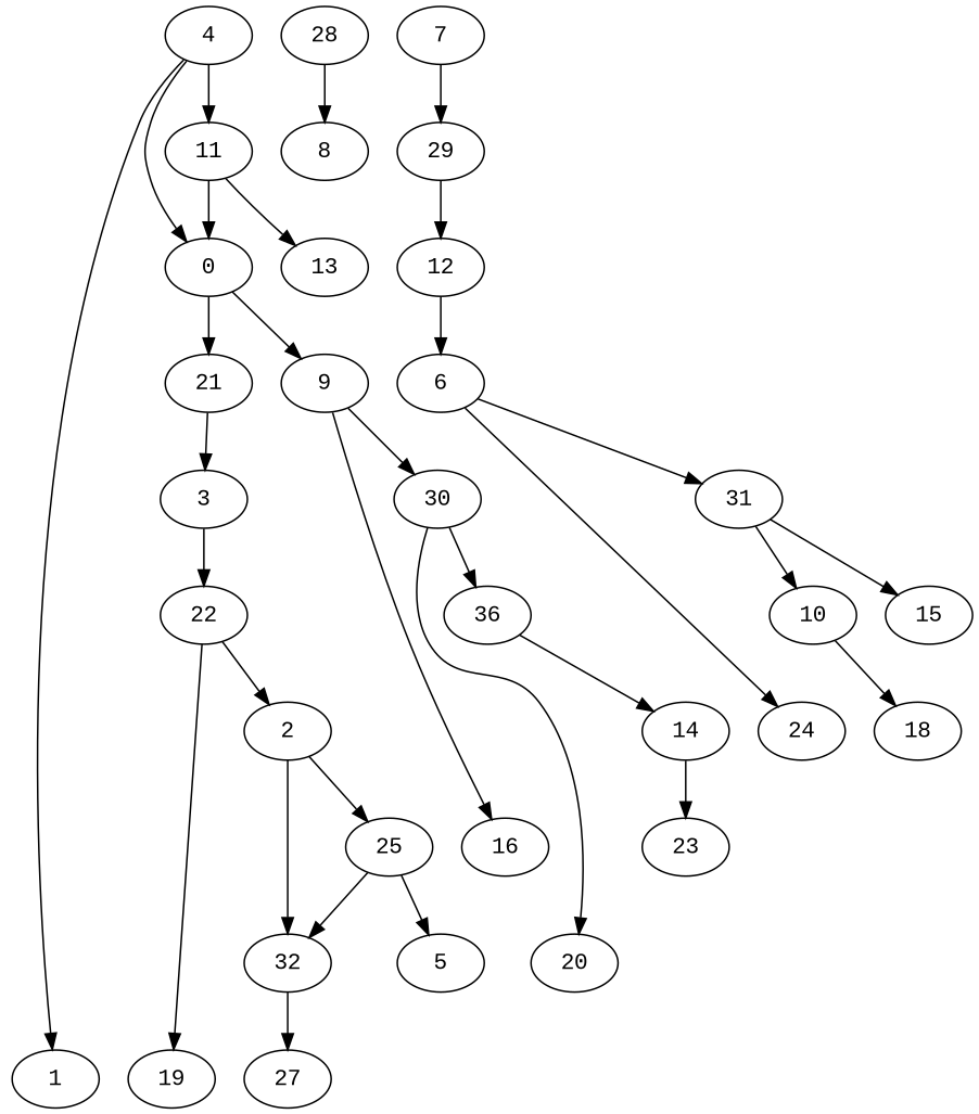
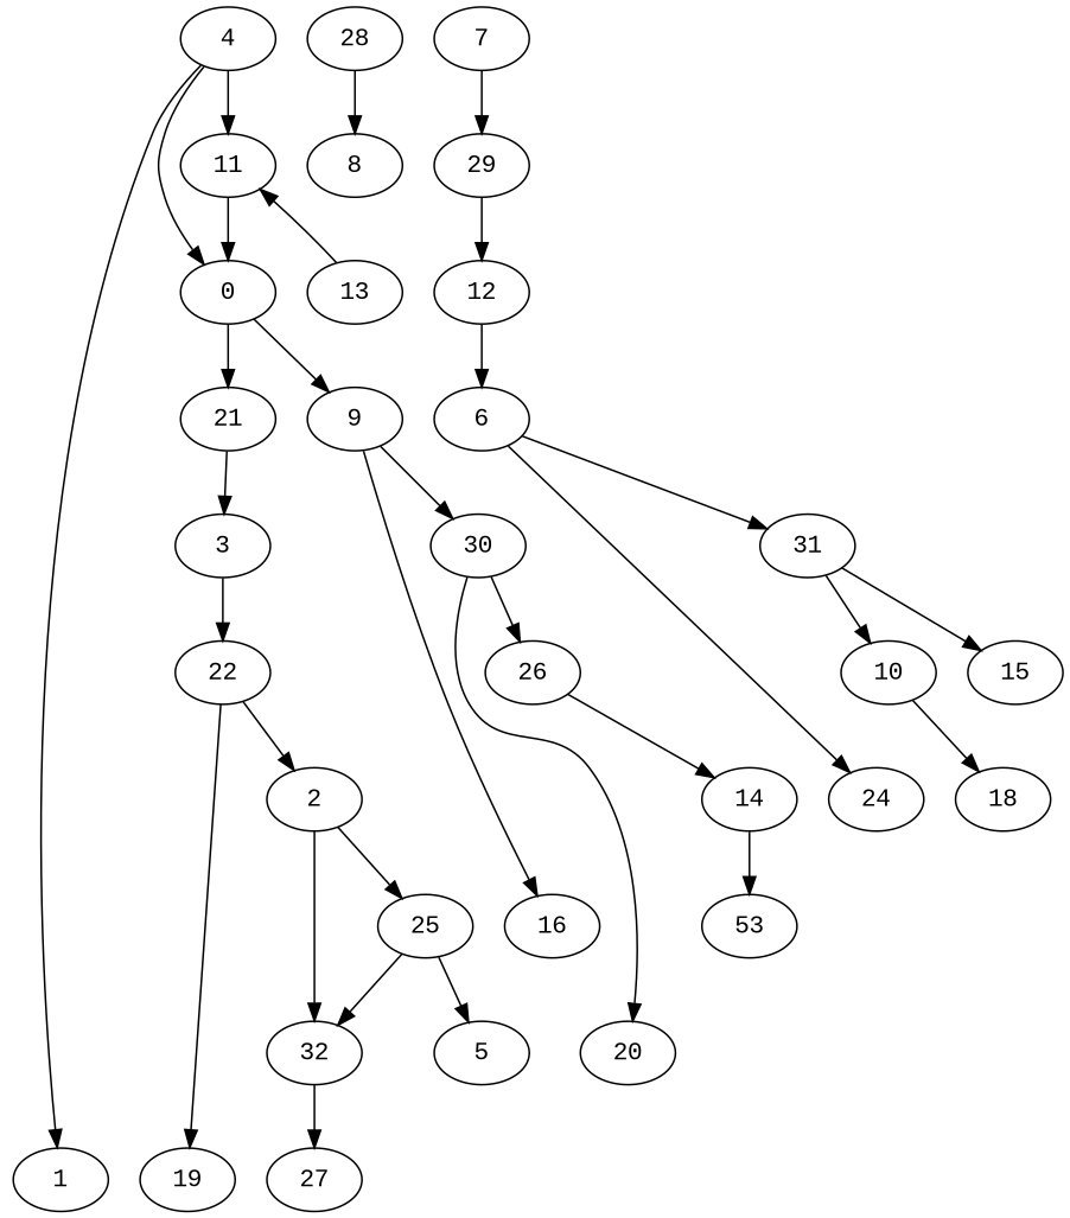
  digraph {
    fontname="Liberation Mono"
    node [fontname="Liberation Mono"]
    edge [fontname="Liberation Mono" weight=0]
    0
    9
    21
    16
    30
    3
-   26 [label=36]
+   26
    20
    22
    14
    2
    19
-   23
+   23 [label=53]
    25
    32
    5
    28
    8
    27
    4
    1
    11
    7
    29
    13
    12
    6
    24
    31
    10
    15
    18
    0 -> 9
    0 -> 21
    9 -> 16
    9 -> 30
    21 -> 3
    30 -> 26
    30 -> 20
    3 -> 22 [weight=1]
    26 -> 14
    22 -> 2
    22 -> 19
    14 -> 23 [weight=1]
    2 -> 25
    2 -> 32 [weight=1]
    25 -> 32
    25 -> 5
    32 -> 27 [weight=1]
    28 -> 8
    4 -> 0
    4 -> 1
    4 -> 11 [weight=1]
    11 -> 0 [weight=2]
-   11 -> 13
+   13 -> 11
    7 -> 29
    29 -> 12
    12 -> 6
    6 -> 24
    6 -> 31
    31 -> 10
    31 -> 15
    10 -> 18
  }
